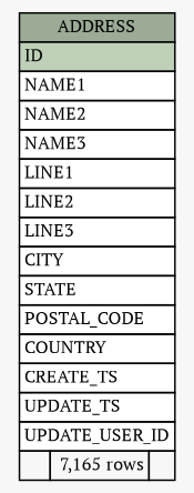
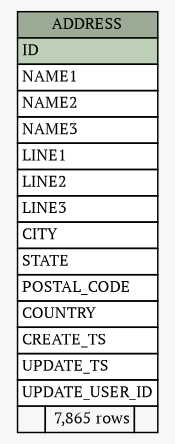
  digraph {
    bgcolor="#f7f7f7"
    fontname="PT Serif"
    fontsize=11
    nodesep=0.18
    rankdir=RL
    ranksep=0.46
-   n1 [fontname="PT Serif" fontsize=11 label=<     <TABLE BORDER="0" CELLBORDER="1" CELLSPACING="0" BGCOLOR="#ffffff">       <TR><TD COLSPAN="3" BGCOLOR="#9bab96" ALIGN="CENTER">ADDRESS</TD></TR>       <TR><TD PORT="ID" COLSPAN="3" BGCOLOR="#bed1b8" ALIGN="LEFT">ID</TD></TR>       <TR><TD PORT="NAME1" COLSPAN="3" ALIGN="LEFT">NAME1</TD></TR>       <TR><TD PORT="NAME2" COLSPAN="3" ALIGN="LEFT">NAME2</TD></TR>       <TR><TD PORT="NAME3" COLSPAN="3" ALIGN="LEFT">NAME3</TD></TR>       <TR><TD PORT="LINE1" COLSPAN="3" ALIGN="LEFT">LINE1</TD></TR>       <TR><TD PORT="LINE2" COLSPAN="3" ALIGN="LEFT">LINE2</TD></TR>       <TR><TD PORT="LINE3" COLSPAN="3" ALIGN="LEFT">LINE3</TD></TR>       <TR><TD PORT="CITY" COLSPAN="3" ALIGN="LEFT">CITY</TD></TR>       <TR><TD PORT="STATE" COLSPAN="3" ALIGN="LEFT">STATE</TD></TR>       <TR><TD PORT="POSTAL_CODE" COLSPAN="3" ALIGN="LEFT">POSTAL_CODE</TD></TR>       <TR><TD PORT="COUNTRY" COLSPAN="3" ALIGN="LEFT">COUNTRY</TD></TR>       <TR><TD PORT="CREATE_TS" COLSPAN="3" ALIGN="LEFT">CREATE_TS</TD></TR>       <TR><TD PORT="UPDATE_TS" COLSPAN="3" ALIGN="LEFT">UPDATE_TS</TD></TR>       <TR><TD PORT="UPDATE_USER_ID" COLSPAN="3" ALIGN="LEFT">UPDATE_USER_ID</TD></TR>       <TR><TD ALIGN="LEFT" BGCOLOR="#f7f7f7">  </TD><TD ALIGN="RIGHT" BGCOLOR="#f7f7f7">7,165 rows</TD><TD ALIGN="RIGHT" BGCOLOR="#f7f7f7">  </TD></TR>     </TABLE>> shape=plaintext]
+   n1 [fontname="PT Serif" fontsize=11 label=<     <TABLE BORDER="0" CELLBORDER="1" CELLSPACING="0" BGCOLOR="#ffffff">       <TR><TD COLSPAN="3" BGCOLOR="#9bab96" ALIGN="CENTER">ADDRESS</TD></TR>       <TR><TD PORT="ID" COLSPAN="3" BGCOLOR="#bed1b8" ALIGN="LEFT">ID</TD></TR>       <TR><TD PORT="NAME1" COLSPAN="3" ALIGN="LEFT">NAME1</TD></TR>       <TR><TD PORT="NAME2" COLSPAN="3" ALIGN="LEFT">NAME2</TD></TR>       <TR><TD PORT="NAME3" COLSPAN="3" ALIGN="LEFT">NAME3</TD></TR>       <TR><TD PORT="LINE1" COLSPAN="3" ALIGN="LEFT">LINE1</TD></TR>       <TR><TD PORT="LINE2" COLSPAN="3" ALIGN="LEFT">LINE2</TD></TR>       <TR><TD PORT="LINE3" COLSPAN="3" ALIGN="LEFT">LINE3</TD></TR>       <TR><TD PORT="CITY" COLSPAN="3" ALIGN="LEFT">CITY</TD></TR>       <TR><TD PORT="STATE" COLSPAN="3" ALIGN="LEFT">STATE</TD></TR>       <TR><TD PORT="POSTAL_CODE" COLSPAN="3" ALIGN="LEFT">POSTAL_CODE</TD></TR>       <TR><TD PORT="COUNTRY" COLSPAN="3" ALIGN="LEFT">COUNTRY</TD></TR>       <TR><TD PORT="CREATE_TS" COLSPAN="3" ALIGN="LEFT">CREATE_TS</TD></TR>       <TR><TD PORT="UPDATE_TS" COLSPAN="3" ALIGN="LEFT">UPDATE_TS</TD></TR>       <TR><TD PORT="UPDATE_USER_ID" COLSPAN="3" ALIGN="LEFT">UPDATE_USER_ID</TD></TR>       <TR><TD ALIGN="LEFT" BGCOLOR="#f7f7f7">  </TD><TD ALIGN="RIGHT" BGCOLOR="#f7f7f7">7,865 rows</TD><TD ALIGN="RIGHT" BGCOLOR="#f7f7f7">  </TD></TR>     </TABLE>> shape=plaintext]
  }
